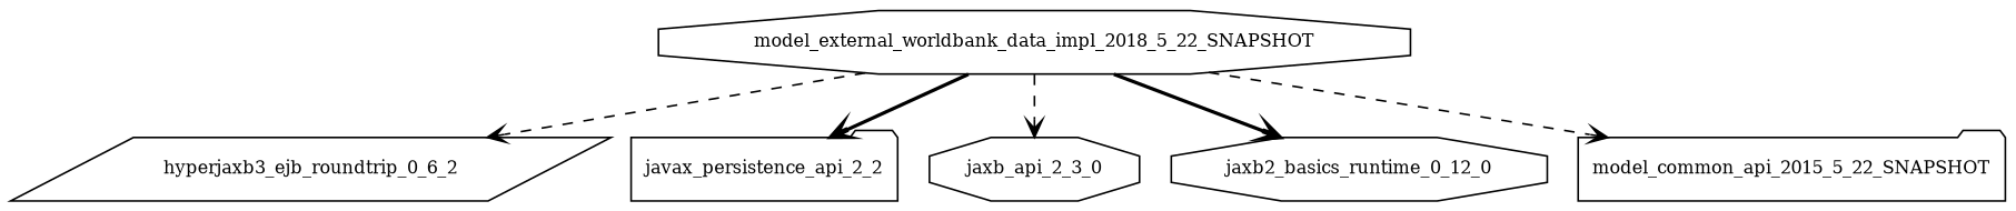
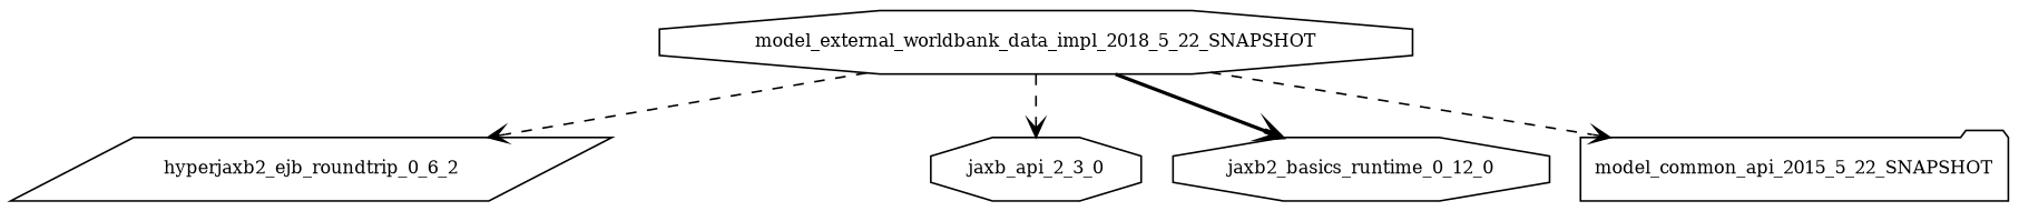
  digraph {
    node [fontsize=10.0 shape=octagon]
    edge [arrowhead=vee style=dashed]
-   hyperjaxb3_ejb_roundtrip_0_6_2 [shape=parallelogram]
+   hyperjaxb3_ejb_roundtrip_0_6_2 [shape=parallelogram label=hyperjaxb2_ejb_roundtrip_0_6_2]
    model_external_worldbank_data_impl_2018_5_22_SNAPSHOT
-   javax_persistence_api_2_2 [shape=folder]
    jaxb_api_2_3_0
    jaxb2_basics_runtime_0_12_0
    n6 [label=model_common_api_2015_5_22_SNAPSHOT shape=folder]
    model_external_worldbank_data_impl_2018_5_22_SNAPSHOT -> hyperjaxb3_ejb_roundtrip_0_6_2
-   model_external_worldbank_data_impl_2018_5_22_SNAPSHOT -> javax_persistence_api_2_2 [style=bold]
    model_external_worldbank_data_impl_2018_5_22_SNAPSHOT -> jaxb_api_2_3_0
    model_external_worldbank_data_impl_2018_5_22_SNAPSHOT -> jaxb2_basics_runtime_0_12_0 [style=bold]
    model_external_worldbank_data_impl_2018_5_22_SNAPSHOT -> n6
  }
